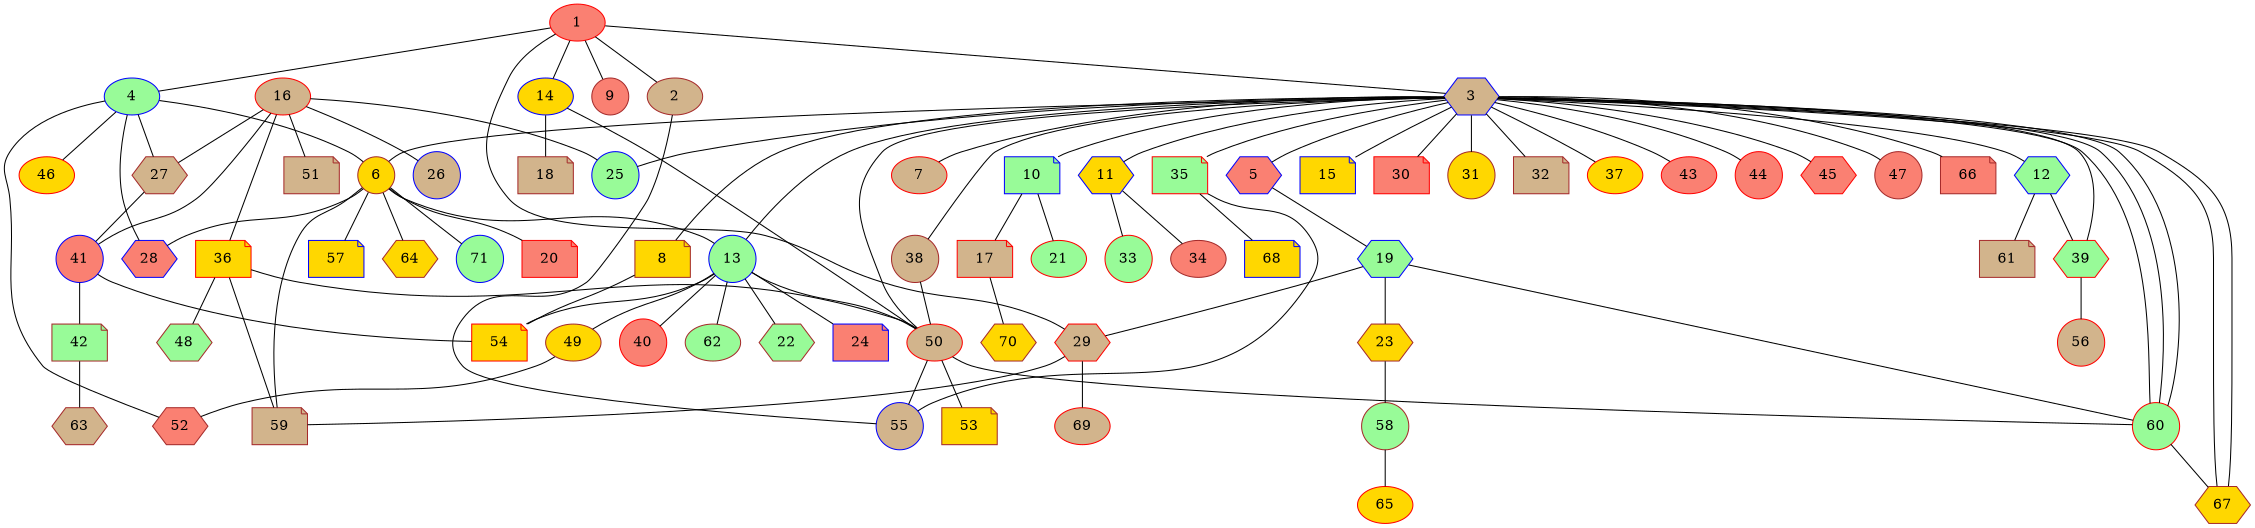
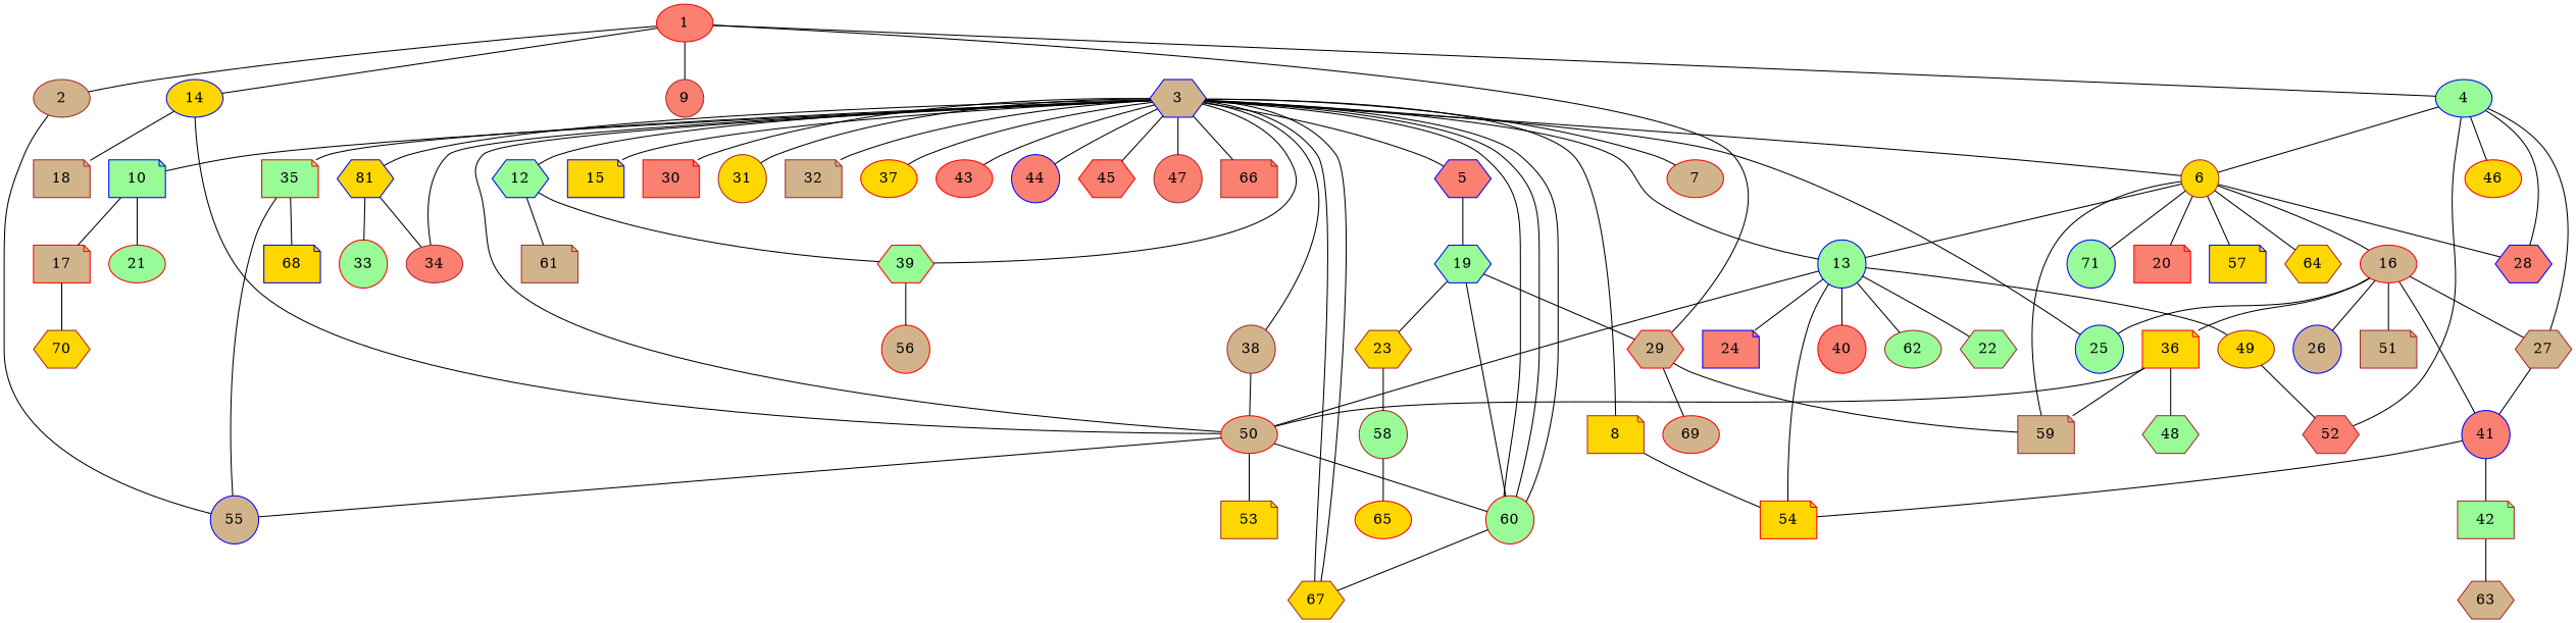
  graph {
    fontname="DejaVu Serif"
    node [color=brown fillcolor=tan fontname="DejaVu Serif" shape=note style=filled]
    edge [fontname="DejaVu Serif"]
    1 [color=red fillcolor=salmon shape=ellipse]
    2 [shape=ellipse]
    3 [color=blue shape=hexagon]
    4 [color=blue fillcolor=palegreen shape=ellipse]
    9 [fillcolor=salmon shape=circle]
    14 [color=blue fillcolor=gold shape=ellipse]
    29 [color=red shape=hexagon]
    55 [color=blue shape=circle]
    5 [color=blue fillcolor=salmon shape=hexagon]
    6 [fillcolor=gold shape=circle]
    7 [color=red shape=ellipse]
    8 [fillcolor=gold]
    10 [color=blue fillcolor=palegreen]
-   11 [color=blue fillcolor=gold shape=hexagon]
+   11 [color=blue fillcolor=gold shape=hexagon label=81]
    12 [color=blue fillcolor=palegreen shape=hexagon]
    13 [color=blue fillcolor=palegreen shape=circle]
    15 [color=blue fillcolor=gold]
    25 [color=blue fillcolor=palegreen shape=circle]
    30 [color=red fillcolor=salmon]
    31 [fillcolor=gold shape=circle]
    32
    35 [color=red fillcolor=palegreen]
    37 [color=red fillcolor=gold shape=ellipse]
    38 [shape=circle]
    39 [color=red fillcolor=palegreen shape=hexagon]
    43 [color=red fillcolor=salmon shape=ellipse]
-   44 [color=red fillcolor=salmon shape=circle]
+   44 [color=blue fillcolor=salmon shape=circle]
    45 [color=red fillcolor=salmon shape=hexagon]
    47 [fillcolor=salmon shape=circle]
    50 [color=red shape=ellipse]
    60 [color=red fillcolor=palegreen shape=circle]
    66 [fillcolor=salmon]
    67 [fillcolor=gold shape=hexagon]
    27 [shape=hexagon]
    28 [color=blue fillcolor=salmon shape=hexagon]
    46 [color=red fillcolor=gold shape=ellipse]
    52 [fillcolor=salmon shape=hexagon]
    18
    59
    69 [color=red shape=ellipse]
    19 [color=blue fillcolor=palegreen shape=hexagon]
    16 [color=red shape=ellipse]
    20 [color=red fillcolor=salmon]
    57 [color=blue fillcolor=gold]
    64 [fillcolor=gold shape=hexagon]
    71 [color=blue fillcolor=palegreen shape=circle]
    54 [color=red fillcolor=gold]
    17 [color=red]
    21 [color=red fillcolor=palegreen shape=ellipse]
    33 [color=red fillcolor=palegreen shape=circle]
    34 [fillcolor=salmon shape=ellipse]
    61
    22 [fillcolor=palegreen shape=hexagon]
    24 [color=blue fillcolor=salmon]
    40 [color=red fillcolor=salmon shape=circle]
    49 [fillcolor=gold shape=ellipse]
    62 [fillcolor=palegreen shape=ellipse]
    68 [color=blue fillcolor=gold]
    56 [color=red shape=circle]
    53 [fillcolor=gold]
    41 [color=blue fillcolor=salmon shape=circle]
    23 [fillcolor=gold shape=hexagon]
    26 [color=blue shape=circle]
    36 [color=red fillcolor=gold]
    51
    70 [fillcolor=gold shape=hexagon]
    48 [fillcolor=palegreen shape=hexagon]
    42 [fillcolor=palegreen]
    58 [fillcolor=palegreen shape=circle]
    65 [color=red fillcolor=gold shape=ellipse]
    63 [shape=hexagon]
    1 -- 2
-   1 -- 3
+   34 -- 3
    1 -- 4
    1 -- 9
    1 -- 14
    1 -- 29
    2 -- 55
    3 -- 5
    3 -- 6
    3 -- 7
    3 -- 8
    3 -- 10
    3 -- 11
    3 -- 12
    3 -- 13
    3 -- 15
    3 -- 25
    3 -- 30
    3 -- 31
    3 -- 32
    3 -- 35
    3 -- 37
    3 -- 38
    3 -- 39
    3 -- 43
    3 -- 44
    3 -- 45
    3 -- 47
    3 -- 50
    3 -- 60
    3 -- 60
    3 -- 60
    3 -- 66
    3 -- 67
    3 -- 67
    4 -- 6
    4 -- 27
    4 -- 28
    4 -- 46
    4 -- 52
    14 -- 50
    14 -- 18
    29 -- 59
    29 -- 69
    5 -- 19
    6 -- 13
    6 -- 28
    6 -- 59
+   6 -- 16
    6 -- 20
    6 -- 57
    6 -- 64
    6 -- 71
    8 -- 54
    10 -- 17
    10 -- 21
    11 -- 33
    11 -- 34
    12 -- 39
    12 -- 61
    13 -- 50
    13 -- 54
    13 -- 22
    13 -- 24
    13 -- 40
    13 -- 49
    13 -- 62
    35 -- 55
    35 -- 68
    38 -- 50
    39 -- 56
    50 -- 55
    50 -- 60
    50 -- 53
    60 -- 67
    27 -- 41
    19 -- 29
    19 -- 60
    19 -- 23
    16 -- 25
    16 -- 27
    16 -- 41
    16 -- 26
    16 -- 36
    16 -- 51
    17 -- 70
    49 -- 52
    41 -- 54
    41 -- 42
    23 -- 58
    36 -- 50
    36 -- 59
    36 -- 48
    42 -- 63
    58 -- 65
  }
